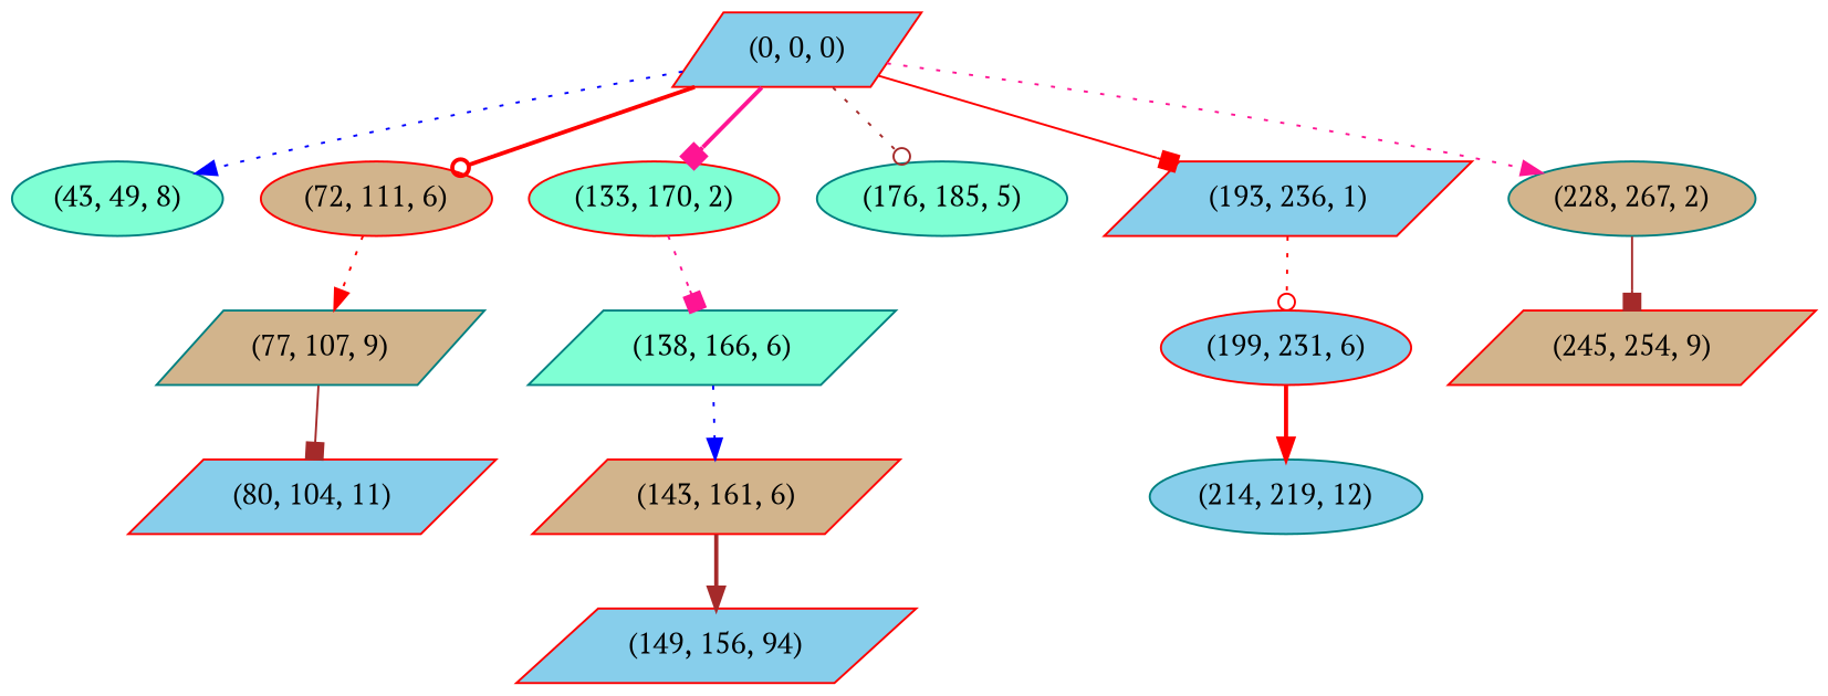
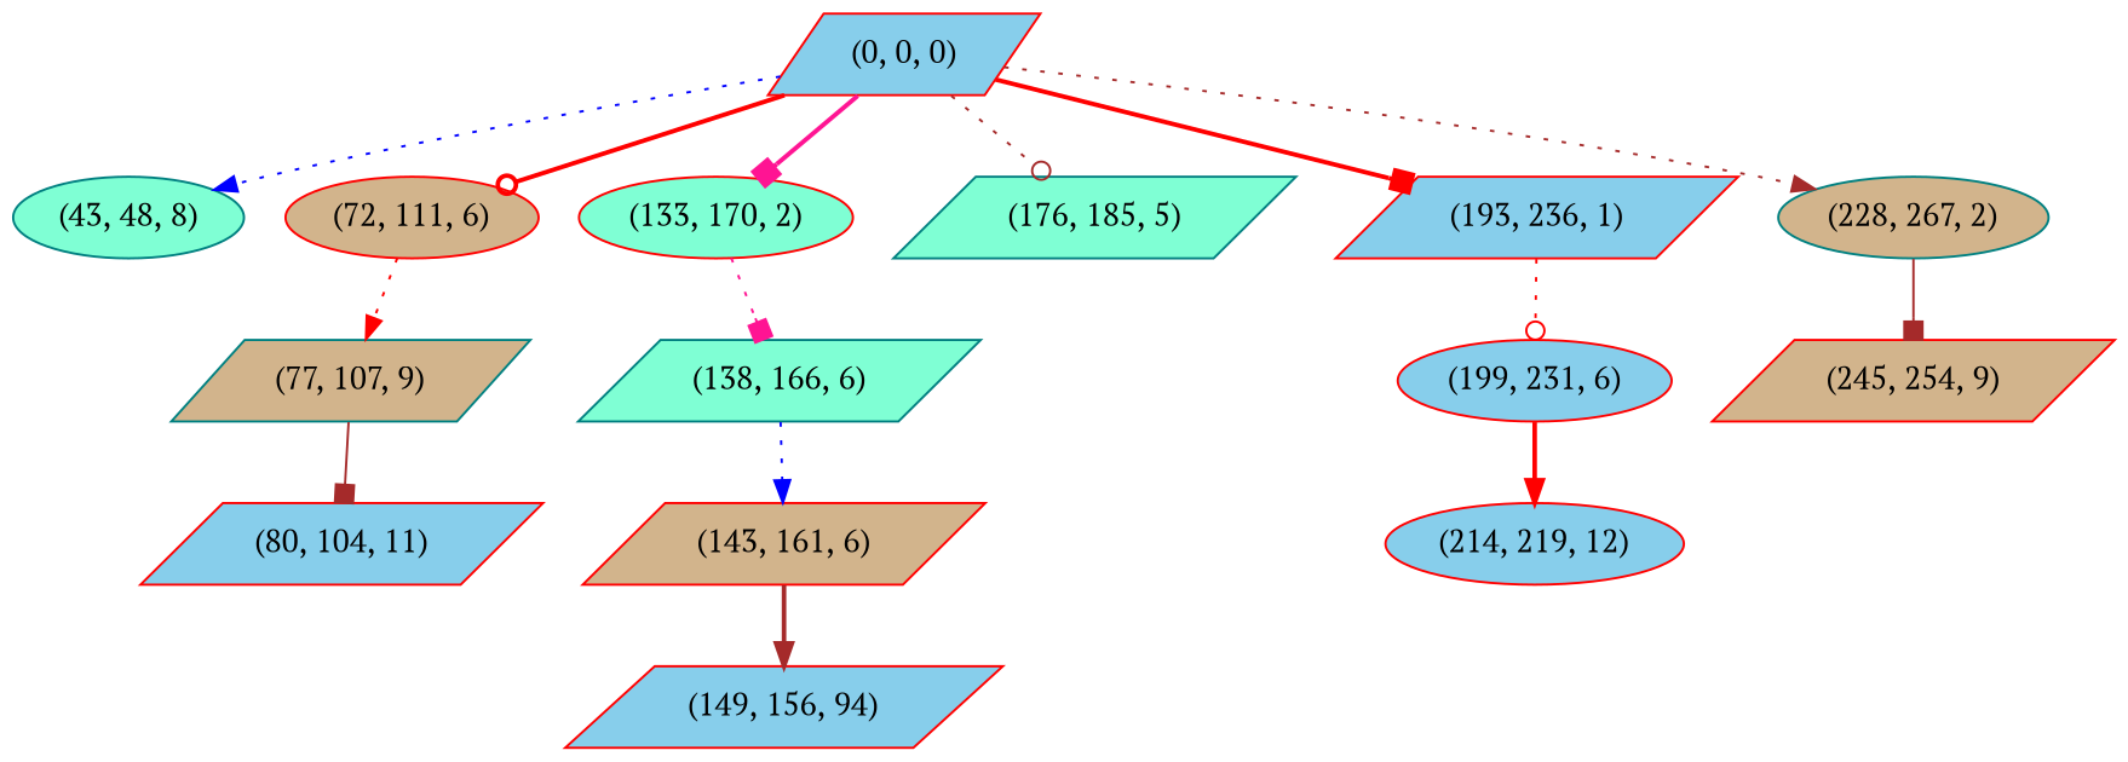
  digraph {
    fontname="PT Serif"
    node [color=red fillcolor=skyblue fontname="PT Serif" shape=parallelogram style=filled]
    edge [arrowhead=normal color=red fontname="PT Serif" style=dotted]
-   "(43, 48, 8)" [color=teal fillcolor=aquamarine shape=ellipse label="(43, 49, 8)"]
+   "(43, 48, 8)" [color=teal fillcolor=aquamarine shape=ellipse]
    "(0, 0, 0)"
    "(72, 111, 6)" [fillcolor=tan shape=ellipse]
    "(133, 170, 2)" [fillcolor=aquamarine shape=ellipse]
-   "(176, 185, 5)" [color=teal fillcolor=aquamarine shape=ellipse]
+   "(176, 185, 5)" [color=teal fillcolor=aquamarine]
    "(193, 236, 1)"
    n7 [color=teal fillcolor=tan label="(228, 267, 2)" shape=ellipse]
    "(77, 107, 9)" [color=teal fillcolor=tan]
    "(138, 166, 6)" [color=teal fillcolor=aquamarine]
    "(199, 231, 6)" [shape=ellipse]
    "(245, 254, 9)" [fillcolor=tan]
    "(80, 104, 11)"
    n13 [fillcolor=tan label="(143, 161, 6)"]
    n14 [label="(149, 156, 94)"]
-   "(214, 219, 12)" [color=teal shape=ellipse]
+   "(214, 219, 12)" [shape=ellipse]
    "(0, 0, 0)" -> "(43, 48, 8)" [color=blue]
    "(0, 0, 0)" -> "(72, 111, 6)" [arrowhead=odot style=bold]
    "(0, 0, 0)" -> "(133, 170, 2)" [arrowhead=box color=deeppink style=bold]
    "(0, 0, 0)" -> "(176, 185, 5)" [arrowhead=odot color=brown]
-   "(0, 0, 0)" -> "(193, 236, 1)" [arrowhead=box style=solid]
-   "(0, 0, 0)" -> n7 [color=deeppink]
+   "(0, 0, 0)" -> "(193, 236, 1)" [arrowhead=box style=bold]
+   "(0, 0, 0)" -> n7 [color=brown]
    "(72, 111, 6)" -> "(77, 107, 9)"
    "(133, 170, 2)" -> "(138, 166, 6)" [arrowhead=box color=deeppink]
    "(193, 236, 1)" -> "(199, 231, 6)" [arrowhead=odot]
    n7 -> "(245, 254, 9)" [arrowhead=box color=brown style=solid]
    "(77, 107, 9)" -> "(80, 104, 11)" [arrowhead=box color=brown style=solid]
    "(138, 166, 6)" -> n13 [color=blue]
    "(199, 231, 6)" -> "(214, 219, 12)" [style=bold]
    n13 -> n14 [color=brown style=bold]
  }
